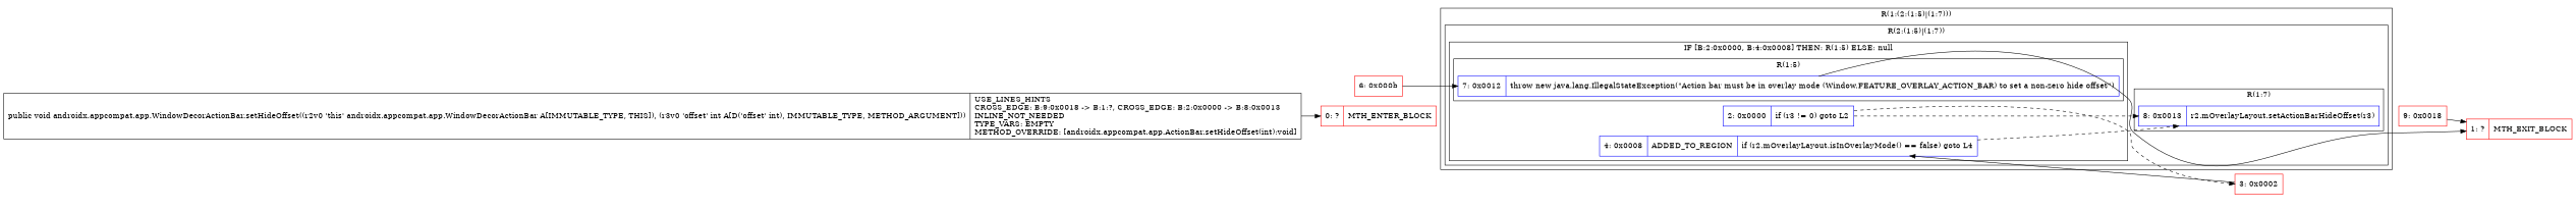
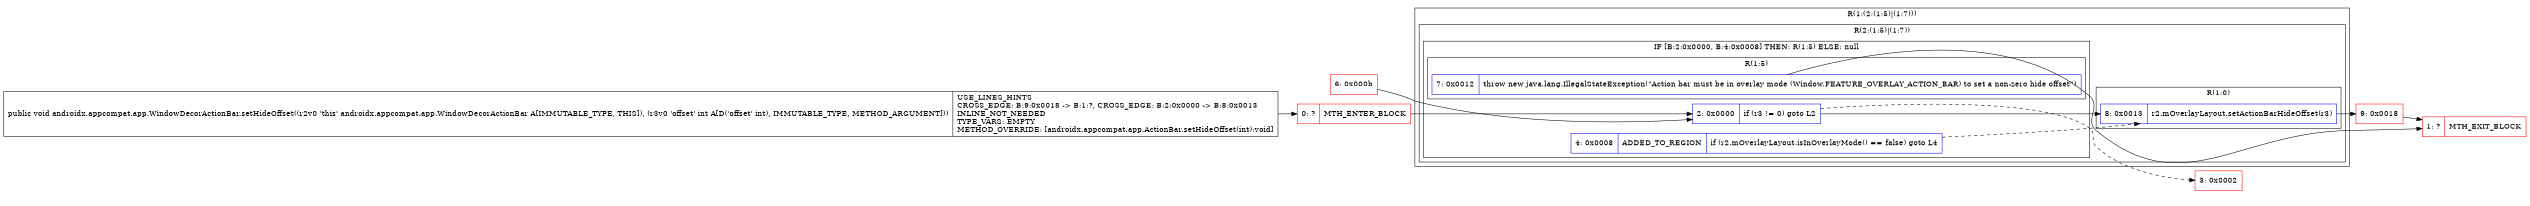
  digraph {
    rankdir=LR
    node [color=red shape=record]
    n1 [color=blue label="{7\:\ 0x0012|throw new java.lang.IllegalStateException(\"Action bar must be in overlay mode (Window.FEATURE_OVERLAY_ACTION_BAR) to set a non\-zero hide offset\")\l}"]
    n2 [color=blue label="{2\:\ 0x0000|if (r3 != 0) goto L2\l}"]
    n3 [color=blue label="{4\:\ 0x0008|ADDED_TO_REGION\l|if (r2.mOverlayLayout.isInOverlayMode() == false) goto L4\l}"]
    n4 [color=blue label="{8\:\ 0x0013|r2.mOverlayLayout.setActionBarHideOffset(r3)\l}"]
    n5 [label="{1\:\ ?|MTH_EXIT_BLOCK\l}"]
    n6 [label="{3\:\ 0x0002}"]
    n7 [label="{9\:\ 0x0018}"]
    n8 [label="{6\:\ 0x000b}"]
    n9 [label="{0\:\ ?|MTH_ENTER_BLOCK\l}"]
    n10 [label="{public void androidx.appcompat.app.WindowDecorActionBar.setHideOffset((r2v0 'this' androidx.appcompat.app.WindowDecorActionBar A[IMMUTABLE_TYPE, THIS]), (r3v0 'offset' int A[D('offset' int), IMMUTABLE_TYPE, METHOD_ARGUMENT]))  | USE_LINES_HINTS\lCROSS_EDGE: B:9:0x0018 \-\> B:1:?, CROSS_EDGE: B:2:0x0000 \-\> B:8:0x0013\lINLINE_NOT_NEEDED\lTYPE_VARS: EMPTY\lMETHOD_OVERRIDE: [androidx.appcompat.app.ActionBar.setHideOffset(int):void]\l}" color=""]
    subgraph cluster_1 {
      label="R(1:(2:(1:5)|(1:7)))"
      subgraph cluster_2 {
        label="R(2:(1:5)|(1:7))"
        subgraph cluster_3 {
          label="IF [B:2:0x0000, B:4:0x0008] THEN: R(1:5) ELSE: null"
          n2
          n3
          subgraph cluster_4 {
            label="R(1:5)"
            n1
          }
        }
        subgraph cluster_5 {
-         label="R(1:7)"
+         label="R(1:0)"
          n4
        }
      }
    }
    n1 -> n5
-   n2 -> n4 [style=dashed]
+   n2 -> n4 [style=solid]
    n2 -> n6 [style=dashed]
    n3 -> n4 [style=dashed]
-   n6 -> n3
+   n4 -> n7
    n7 -> n5
-   n8 -> n1
+   n8 -> n2
+   n9 -> n2
    n10 -> n9
  }
